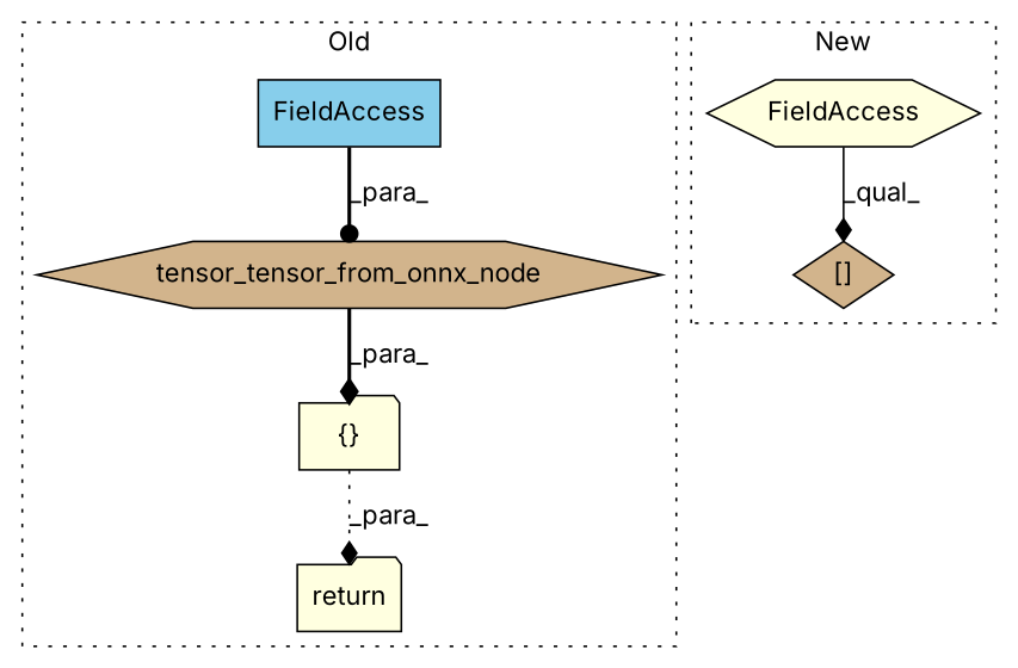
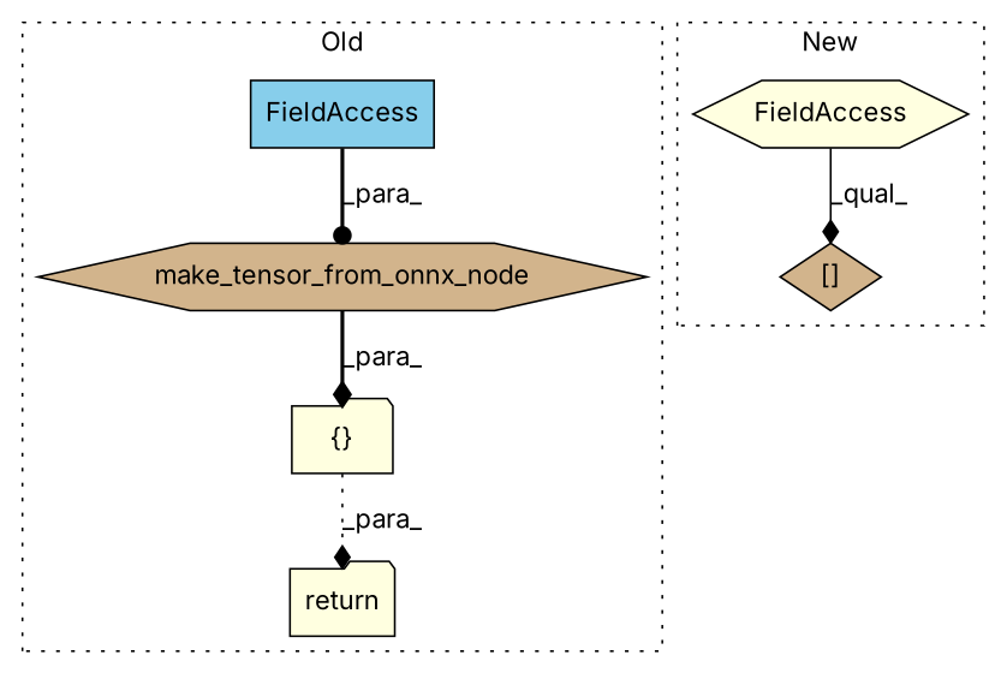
  digraph {
    fontname=Inter
    node [a=22 l=6 shape=hexagon style=filled fillcolor=lightyellow fontname=Inter]
    edge [style=bold arrowhead=diamond fontname=Inter]
-   n1 [a=32 l="27,1" label=tensor_tensor_from_onnx_node s="283,321" fillcolor=tan]
+   n1 [a=32 l="27,1" label=make_tensor_from_onnx_node s="283,321" fillcolor=tan]
    n2 [a=4 l="1,1" label="{}" s="278,322" shape=folder]
    n3 [label=FieldAccess s=315 shape=box fillcolor=skyblue]
    n4 [a=41 l=7 label=return s=262 shape=folder]
    n5 [a=2 l="7,1" label="[]" s="365,385" shape=diamond fillcolor=tan]
    n6 [label=FieldAccess s=365]
    subgraph cluster_1 {
      label=Old
      style=dotted
      n1
      n2
      n3
      n4
    }
    subgraph cluster_2 {
      label=New
      style=dotted
      n5
      n6
    }
    n1 -> n2 [label=_para_]
    n2 -> n4 [label=_para_ style=dotted]
    n3 -> n1 [label=_para_ arrowhead=dot]
    n6 -> n5 [label=_qual_ style=solid]
  }
